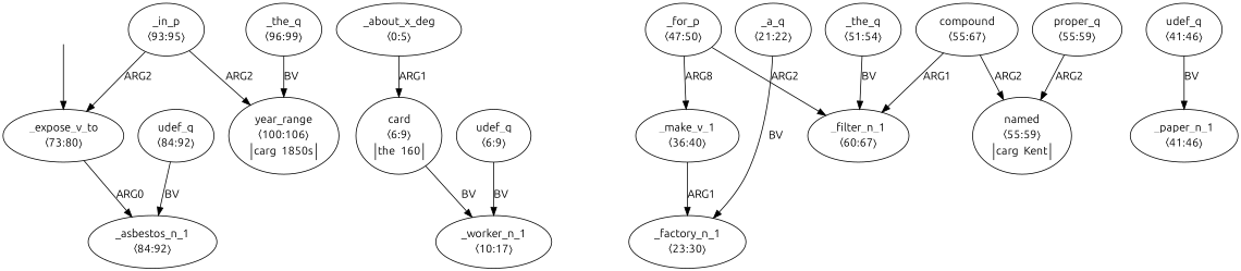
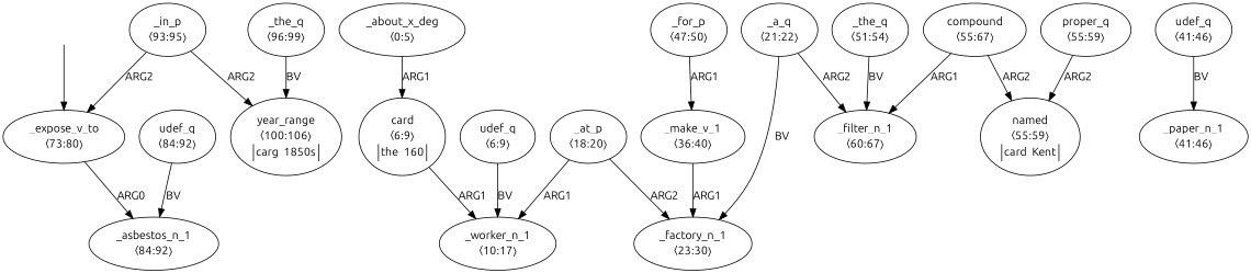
  digraph {
    fontname=Ubuntu
    node [fontname=Ubuntu]
    edge [fontname=Ubuntu]
    top [style=invis]
    n2 [label=<<table align="center" border="0" cellspacing="0"><tr><td colspan="2">_expose_v_to</td></tr><tr><td colspan="2">〈73:80〉</td></tr></table>>]
    n3 [label=<<table align="center" border="0" cellspacing="0"><tr><td colspan="2">_asbestos_n_1</td></tr><tr><td colspan="2">〈84:92〉</td></tr></table>>]
    n4 [label=<<table align="center" border="0" cellspacing="0"><tr><td colspan="2">_worker_n_1</td></tr><tr><td colspan="2">〈10:17〉</td></tr></table>>]
    n5 [label=<<table align="center" border="0" cellspacing="0"><tr><td colspan="2">_about_x_deg</td></tr><tr><td colspan="2">〈0:5〉</td></tr></table>>]
    n6 [label=<<table align="center" border="0" cellspacing="0"><tr><td colspan="2">card</td></tr><tr><td colspan="2">〈6:9〉</td></tr><tr><td sides="l" border="1" align="left">the</td><td sides="r" border="1" align="left">160</td></tr></table>>]
    n7 [label=<<table align="center" border="0" cellspacing="0"><tr><td colspan="2">udef_q</td></tr><tr><td colspan="2">〈6:9〉</td></tr></table>>]
+   n8 [label=<<table align="center" border="0" cellspacing="0"><tr><td colspan="2">_at_p</td></tr><tr><td colspan="2">〈18:20〉</td></tr></table>>]
    n9 [label=<<table align="center" border="0" cellspacing="0"><tr><td colspan="2">_factory_n_1</td></tr><tr><td colspan="2">〈23:30〉</td></tr></table>>]
    n10 [label=<<table align="center" border="0" cellspacing="0"><tr><td colspan="2">_a_q</td></tr><tr><td colspan="2">〈21:22〉</td></tr></table>>]
    n11 [label=<<table align="center" border="0" cellspacing="0"><tr><td colspan="2">_make_v_1</td></tr><tr><td colspan="2">〈36:40〉</td></tr></table>>]
    n12 [label=<<table align="center" border="0" cellspacing="0"><tr><td colspan="2">_paper_n_1</td></tr><tr><td colspan="2">〈41:46〉</td></tr></table>>]
    n13 [label=<<table align="center" border="0" cellspacing="0"><tr><td colspan="2">udef_q</td></tr><tr><td colspan="2">〈41:46〉</td></tr></table>>]
    n14 [label=<<table align="center" border="0" cellspacing="0"><tr><td colspan="2">_for_p</td></tr><tr><td colspan="2">〈47:50〉</td></tr></table>>]
    n15 [label=<<table align="center" border="0" cellspacing="0"><tr><td colspan="2">_filter_n_1</td></tr><tr><td colspan="2">〈60:67〉</td></tr></table>>]
    n16 [label=<<table align="center" border="0" cellspacing="0"><tr><td colspan="2">_the_q</td></tr><tr><td colspan="2">〈51:54〉</td></tr></table>>]
    n17 [label=<<table align="center" border="0" cellspacing="0"><tr><td colspan="2">compound</td></tr><tr><td colspan="2">〈55:67〉</td></tr></table>>]
-   n18 [label=<<table align="center" border="0" cellspacing="0"><tr><td colspan="2">named</td></tr><tr><td colspan="2">〈55:59〉</td></tr><tr><td sides="l" border="1" align="left">carg</td><td sides="r" border="1" align="left">Kent</td></tr></table>>]
+   n18 [label=<<table align="center" border="0" cellspacing="0"><tr><td colspan="2">named</td></tr><tr><td colspan="2">〈55:59〉</td></tr><tr><td sides="l" border="1" align="left">card</td><td sides="r" border="1" align="left">Kent</td></tr></table>>]
    n19 [label=<<table align="center" border="0" cellspacing="0"><tr><td colspan="2">proper_q</td></tr><tr><td colspan="2">〈55:59〉</td></tr></table>>]
    n20 [label=<<table align="center" border="0" cellspacing="0"><tr><td colspan="2">udef_q</td></tr><tr><td colspan="2">〈84:92〉</td></tr></table>>]
    n21 [label=<<table align="center" border="0" cellspacing="0"><tr><td colspan="2">_in_p</td></tr><tr><td colspan="2">〈93:95〉</td></tr></table>>]
    n22 [label=<<table align="center" border="0" cellspacing="0"><tr><td colspan="2">year_range</td></tr><tr><td colspan="2">〈100:106〉</td></tr><tr><td sides="l" border="1" align="left">carg</td><td sides="r" border="1" align="left">1850s</td></tr></table>>]
    n23 [label=<<table align="center" border="0" cellspacing="0"><tr><td colspan="2">_the_q</td></tr><tr><td colspan="2">〈96:99〉</td></tr></table>>]
    top -> n2
    n2 -> n3 [label=ARG0]
    n5 -> n6 [label=ARG1]
-   n6 -> n4 [label=BV]
+   n6 -> n4 [label=ARG1]
    n7 -> n4 [label=BV]
+   n8 -> n4 [label=ARG1]
+   n8 -> n9 [label=ARG2]
    n10 -> n9 [label=BV]
    n11 -> n9 [label=ARG1]
    n13 -> n12 [label=BV]
-   n14 -> n11 [label=ARG8]
-   n14 -> n15 [label=ARG2]
+   n14 -> n11 [label=ARG1]
+   n10 -> n15 [label=ARG2]
    n16 -> n15 [label=BV]
    n17 -> n15 [label=ARG1]
    n17 -> n18 [label=ARG2]
    n19 -> n18 [label=ARG2]
    n20 -> n3 [label=BV]
    n21 -> n2 [label=ARG2]
    n21 -> n22 [label=ARG2]
    n23 -> n22 [label=BV]
  }
